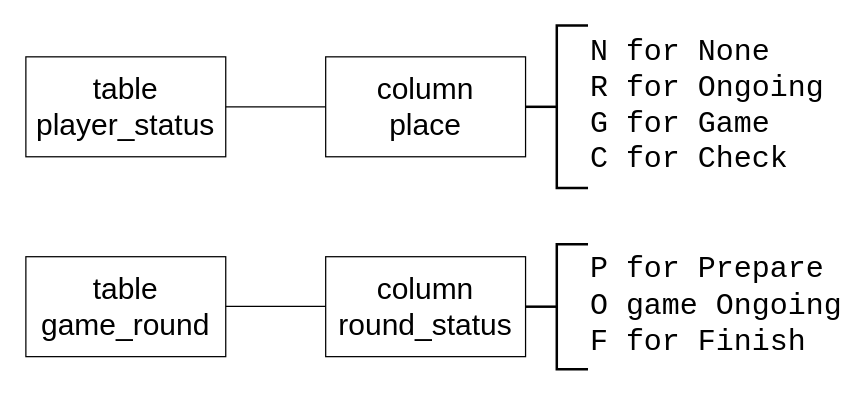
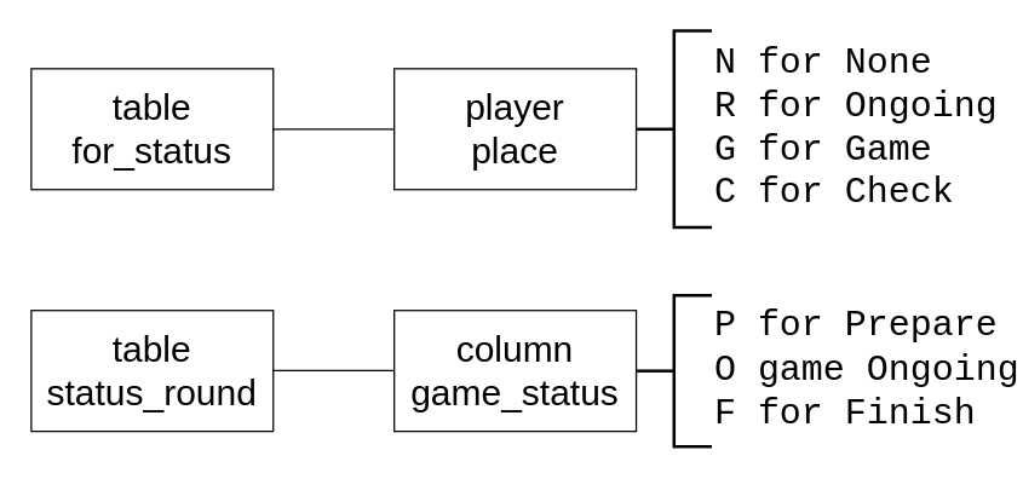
  <mxCell id="0" />
  <mxCell id="1" parent="0" />
- <mxCell id="2" value="table&lt;br&gt;player_status" style="rounded=0;whiteSpace=wrap;html=1;shadow=0;glass=0;sketch=0;strokeColor=default;fontSize=24;fillColor=none;" parent="1" vertex="1"><mxGeometry y="45" width="160" height="80" as="geometry" x="20" /></mxCell>
+ <mxCell id="2" value="table&lt;br&gt;for_status" style="rounded=0;whiteSpace=wrap;html=1;shadow=0;glass=0;sketch=0;strokeColor=default;fontSize=24;fillColor=none;" parent="1" vertex="1"><mxGeometry y="45" width="160" height="80" as="geometry" x="20" /></mxCell>
  <mxCell id="3" value="" style="endArrow=none;html=1;rounded=0;fontSize=24;" parent="1" edge="1"><mxGeometry width="50" height="50" relative="1" as="geometry"><mxPoint x="180" y="85" as="sourcePoint" /><mxPoint x="260" y="85" as="targetPoint" /></mxGeometry></mxCell>
- <mxCell id="4" value="column&lt;br&gt;place" style="rounded=0;whiteSpace=wrap;html=1;shadow=0;glass=0;sketch=0;strokeColor=default;fontSize=24;fillColor=none;" parent="1" vertex="1"><mxGeometry x="260" y="45" width="160" height="80" as="geometry" /></mxCell>
+ <mxCell id="4" value="player&lt;br&gt;place" style="rounded=0;whiteSpace=wrap;html=1;shadow=0;glass=0;sketch=0;strokeColor=default;fontSize=24;fillColor=none;" parent="1" vertex="1"><mxGeometry x="260" y="45" width="160" height="80" as="geometry" /></mxCell>
  <mxCell id="5" value="N for None&lt;br&gt;R for Ongoing&lt;br&gt;G for Game&lt;br&gt;C for Check" style="strokeWidth=2;html=1;shape=mxgraph.flowchart.annotation_2;align=left;labelPosition=right;pointerEvents=1;rounded=0;shadow=0;glass=0;sketch=0;strokeColor=default;fontSize=24;fontFamily=Courier New;" parent="1" vertex="1"><mxGeometry x="420" width="50" height="130" as="geometry" y="20" /></mxCell>
- <mxCell id="6" value="table&lt;br&gt;game_round" style="rounded=0;whiteSpace=wrap;html=1;shadow=0;glass=0;sketch=0;strokeColor=default;fontSize=24;fillColor=none;" parent="1" vertex="1"><mxGeometry y="205" width="160" height="80" as="geometry" x="20" /></mxCell>
+ <mxCell id="6" value="table&lt;br&gt;status_round" style="rounded=0;whiteSpace=wrap;html=1;shadow=0;glass=0;sketch=0;strokeColor=default;fontSize=24;fillColor=none;" parent="1" vertex="1"><mxGeometry y="205" width="160" height="80" as="geometry" x="20" /></mxCell>
  <mxCell id="7" value="" style="endArrow=none;html=1;rounded=0;fontSize=24;" parent="1" edge="1"><mxGeometry width="50" height="50" relative="1" as="geometry"><mxPoint x="180" y="244.67" as="sourcePoint" /><mxPoint x="260" y="244.67" as="targetPoint" /></mxGeometry></mxCell>
- <mxCell id="8" value="column&lt;br&gt;round_status" style="rounded=0;whiteSpace=wrap;html=1;shadow=0;glass=0;sketch=0;strokeColor=default;fontSize=24;fillColor=none;" parent="1" vertex="1"><mxGeometry x="260" y="205" width="160" height="80" as="geometry" /></mxCell>
+ <mxCell id="8" value="column&lt;br&gt;game_status" style="rounded=0;whiteSpace=wrap;html=1;shadow=0;glass=0;sketch=0;strokeColor=default;fontSize=24;fillColor=none;" parent="1" vertex="1"><mxGeometry x="260" y="205" width="160" height="80" as="geometry" /></mxCell>
  <mxCell id="9" value="P for Prepare&lt;br&gt;O game Ongoing&lt;br&gt;F for Finish" style="strokeWidth=2;html=1;shape=mxgraph.flowchart.annotation_2;align=left;labelPosition=right;pointerEvents=1;rounded=0;shadow=0;glass=0;sketch=0;strokeColor=default;fontSize=24;fontFamily=Courier New;fontStyle=0;verticalAlign=middle;" parent="1" vertex="1"><mxGeometry x="420" y="195" width="50" height="100" as="geometry" /></mxCell>
